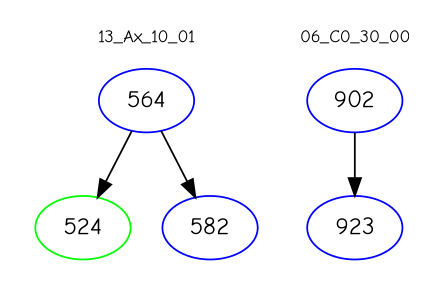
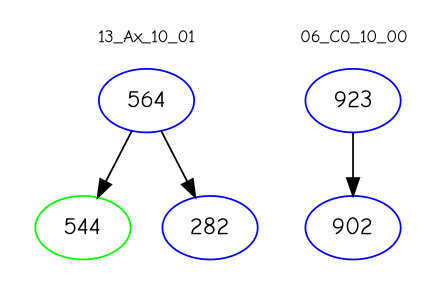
  digraph {
    fontname="Comic Neue"
    node [color=blue fontname="Comic Neue"]
    edge [color=black fontname="Comic Neue"]
    n1 [label=564]
-   n2 [color=green label=524]
-   n3 [label=582]
+   n2 [color=green label=544]
+   n3 [label=282]
    n4 [label=923]
    n5 [label=902]
    subgraph cluster_1 {
      color=white
      fontsize=10
      label="13_Ax_10_01"
      n1
      n2
      n3
    }
    subgraph cluster_2 {
      color=white
      fontsize=10
-     label="06_C0_30_00"
+     label="06_C0_10_00"
      n4
      n5
    }
    n1 -> n2
    n1 -> n3
-   n5 -> n4
+   n4 -> n5
  }
